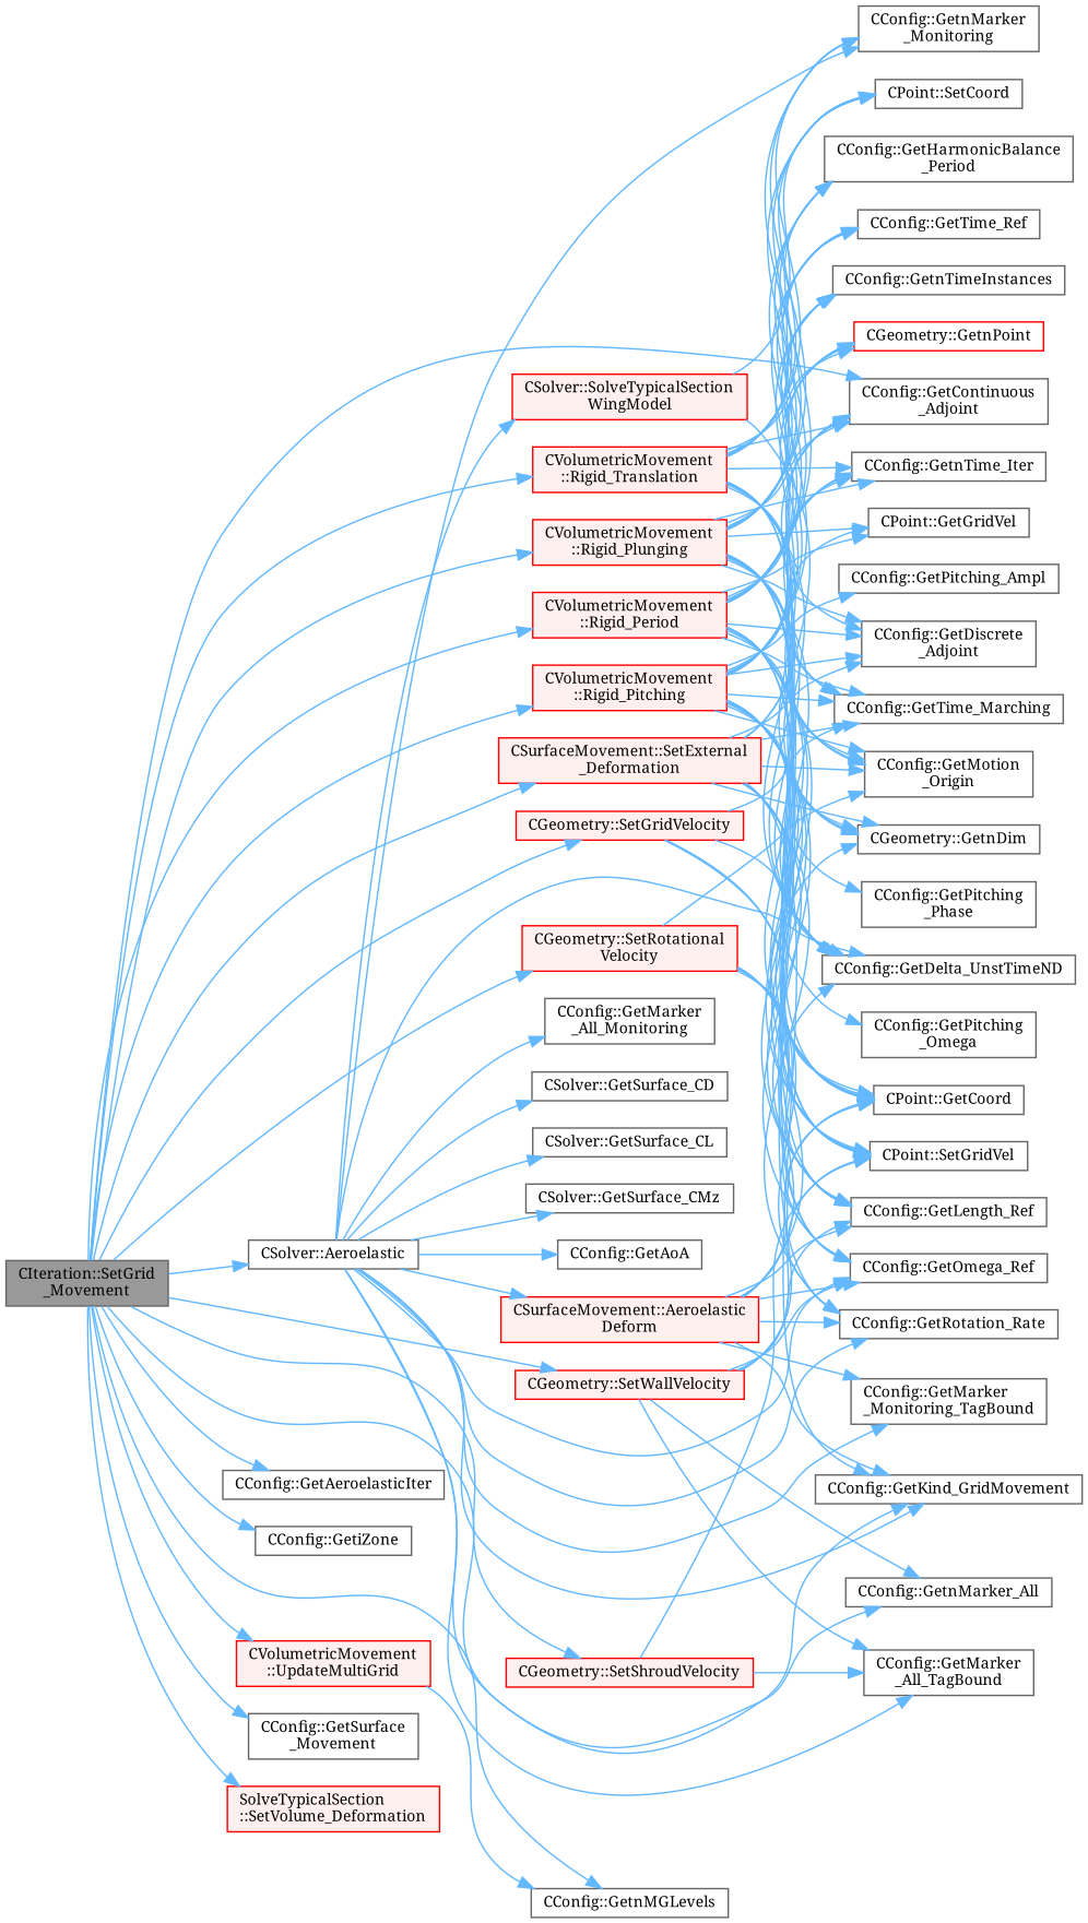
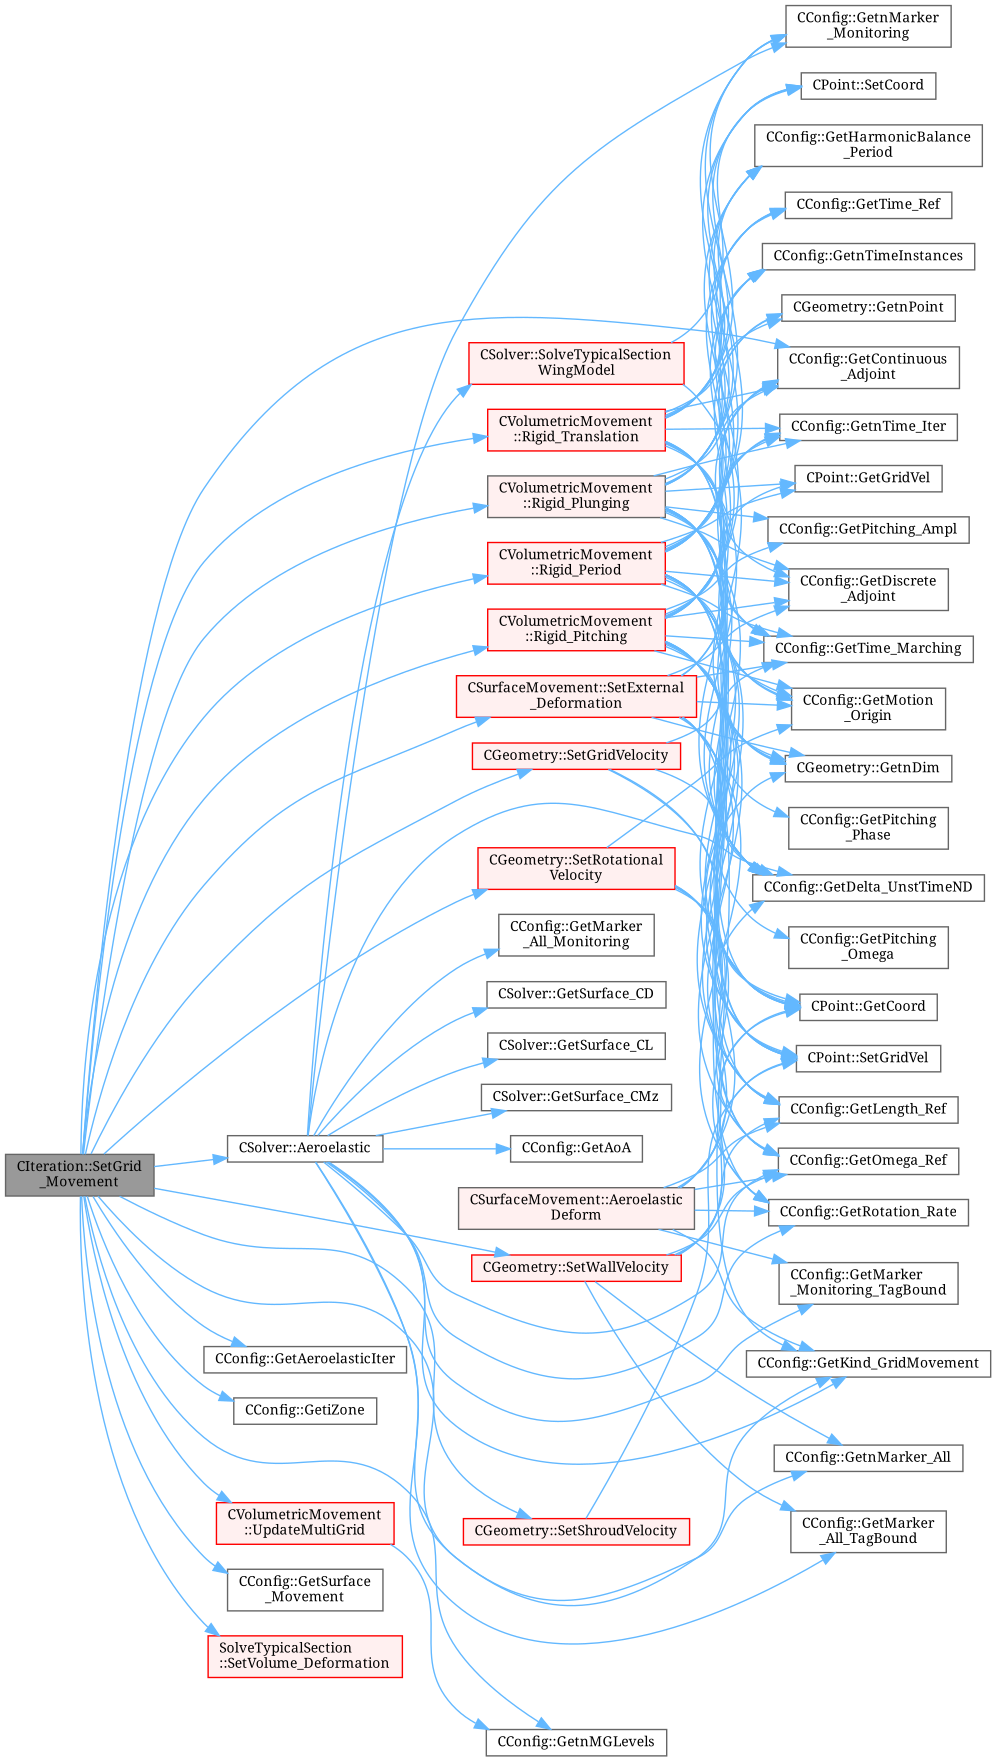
  digraph {
    fontname="Noto Serif"
    rankdir=LR
    node [color=grey40 fillcolor=white fontname="Noto Serif" fontsize=10 shape=box style=filled]
    edge [color=steelblue1 fontname="Noto Serif" fontsize=10 labelfontname=Helvetica labelfontsize=10 style=solid]
    n1 [color=gray40 fillcolor=grey60 fontcolor=black height=0.2 label="CIteration::SetGrid\l_Movement" width=0.4]
    n2 [height=0.2 label="CSolver::Aeroelastic" width=0.4]
    n3 [height=0.2 label="CConfig::GetKind_GridMovement" width=0.4]
    n4 [height=0.2 label="CConfig::GetAeroelasticIter" width=0.4]
    n5 [height=0.2 label="CConfig::GetContinuous\l_Adjoint" width=0.4]
    n6 [height=0.2 label="CConfig::GetiZone" width=0.4]
    n7 [height=0.2 label="CConfig::GetnMGLevels" width=0.4]
    n8 [height=0.2 label="CConfig::GetSurface\l_Movement" width=0.4]
    n9 [color=red fillcolor="#FFF0F0" height=0.2 label="CVolumetricMovement\l::Rigid_Pitching" width=0.4]
-   n10 [color=red fillcolor="#FFF0F0" height=0.2 label="CVolumetricMovement\l::Rigid_Plunging" width=0.4]
+   n10 [fillcolor="#FFF0F0" height=0.2 label="CVolumetricMovement\l::Rigid_Plunging" width=0.4]
    n11 [color=red fillcolor="#FFF0F0" height=0.2 label="CVolumetricMovement\l::Rigid_Period" width=0.4]
    n12 [color=red fillcolor="#FFF0F0" height=0.2 label="CVolumetricMovement\l::Rigid_Translation" width=0.4]
    n13 [color=red fillcolor="#FFF0F0" height=0.2 label="CSurfaceMovement::SetExternal\l_Deformation" width=0.4]
    n14 [color=red fillcolor="#FFF0F0" height=0.2 label="CGeometry::SetGridVelocity" width=0.4]
    n15 [color=red fillcolor="#FFF0F0" height=0.2 label="CGeometry::SetRotational\lVelocity" width=0.4]
    n16 [color=red fillcolor="#FFF0F0" height=0.2 label="CGeometry::SetShroudVelocity" width=0.4]
    n17 [color=red fillcolor="#FFF0F0" height=0.2 label="SolveTypicalSection\l::SetVolume_Deformation" width=0.4]
    n18 [color=red fillcolor="#FFF0F0" height=0.2 label="CGeometry::SetWallVelocity" width=0.4]
    n19 [color=red fillcolor="#FFF0F0" height=0.2 label="CVolumetricMovement\l::UpdateMultiGrid" width=0.4]
-   n20 [color=red fillcolor="#FFF0F0" height=0.2 label="CSurfaceMovement::Aeroelastic\lDeform" width=0.4]
+   n20 [fillcolor="#FFF0F0" height=0.2 label="CSurfaceMovement::Aeroelastic\lDeform" width=0.4]
    n21 [height=0.2 label="CConfig::GetDelta_UnstTimeND" width=0.4]
    n22 [height=0.2 label="CConfig::GetMarker\l_Monitoring_TagBound" width=0.4]
    n23 [height=0.2 label="CConfig::GetOmega_Ref" width=0.4]
    n24 [height=0.2 label="CConfig::GetRotation_Rate" width=0.4]
    n25 [height=0.2 label="CConfig::GetAoA" width=0.4]
    n26 [height=0.2 label="CConfig::GetMarker\l_All_Monitoring" width=0.4]
    n27 [height=0.2 label="CConfig::GetMarker\l_All_TagBound" width=0.4]
    n28 [height=0.2 label="CConfig::GetnMarker_All" width=0.4]
    n29 [height=0.2 label="CConfig::GetnMarker\l_Monitoring" width=0.4]
    n30 [height=0.2 label="CSolver::GetSurface_CD" width=0.4]
    n31 [height=0.2 label="CSolver::GetSurface_CL" width=0.4]
    n32 [height=0.2 label="CSolver::GetSurface_CMz" width=0.4]
    n33 [color=red fillcolor="#FFF0F0" height=0.2 label="CSolver::SolveTypicalSection\lWingModel" width=0.4]
    n34 [height=0.2 label="CPoint::GetCoord" width=0.4]
    n35 [height=0.2 label="CConfig::GetLength_Ref" width=0.4]
    n36 [height=0.2 label="CGeometry::GetnDim" width=0.4]
    n37 [height=0.2 label="CConfig::GetDiscrete\l_Adjoint" width=0.4]
    n38 [height=0.2 label="CPoint::GetGridVel" width=0.4]
    n39 [height=0.2 label="CConfig::GetHarmonicBalance\l_Period" width=0.4]
    n40 [height=0.2 label="CConfig::GetMotion\l_Origin" width=0.4]
-   n41 [color=red height=0.2 label="CGeometry::GetnPoint" width=0.4]
+   n41 [height=0.2 label="CGeometry::GetnPoint" width=0.4]
    n42 [height=0.2 label="CConfig::GetnTime_Iter" width=0.4]
    n43 [height=0.2 label="CConfig::GetnTimeInstances" width=0.4]
    n44 [height=0.2 label="CConfig::GetPitching_Ampl" width=0.4]
    n45 [height=0.2 label="CConfig::GetPitching\l_Omega" width=0.4]
    n46 [height=0.2 label="CConfig::GetPitching\l_Phase" width=0.4]
    n47 [height=0.2 label="CConfig::GetTime_Marching" width=0.4]
    n48 [height=0.2 label="CConfig::GetTime_Ref" width=0.4]
    n49 [height=0.2 label="CPoint::SetGridVel" width=0.4]
    n50 [height=0.2 label="CPoint::SetCoord" width=0.4]
    n1 -> n2
    n1 -> n3
    n1 -> n4
    n1 -> n5
    n1 -> n6
    n1 -> n7
    n1 -> n8
    n1 -> n9
    n1 -> n10
    n1 -> n11
    n1 -> n12
    n1 -> n13
    n1 -> n14
    n1 -> n15
    n1 -> n16
    n1 -> n17
    n1 -> n18
    n1 -> n19
    n2 -> n3
-   n2 -> n20
    n2 -> n21
    n2 -> n22
    n2 -> n23
    n2 -> n24
    n2 -> n25
    n2 -> n26
    n2 -> n27
    n2 -> n28
    n2 -> n29
    n2 -> n30
    n2 -> n31
    n2 -> n32
    n2 -> n33
    n9 -> n5
    n9 -> n21
    n9 -> n23
    n9 -> n34
    n9 -> n35
    n9 -> n36
    n9 -> n37
    n9 -> n38
    n9 -> n39
    n9 -> n40
    n9 -> n41
    n9 -> n42
    n9 -> n43
    n9 -> n44
    n9 -> n45
    n9 -> n46
    n9 -> n47
    n9 -> n48
    n9 -> n49
    n10 -> n5
    n10 -> n21
    n10 -> n23
    n10 -> n29
    n10 -> n34
    n10 -> n35
    n10 -> n36
    n10 -> n37
    n10 -> n38
    n10 -> n39
    n10 -> n40
-   n10 -> n41
+   n10 -> n44
    n10 -> n42
    n10 -> n43
    n10 -> n47
    n10 -> n48
    n10 -> n49
    n10 -> n50
    n11 -> n5
    n11 -> n21
    n11 -> n23
    n11 -> n24
    n11 -> n29
    n11 -> n34
    n11 -> n35
    n11 -> n36
    n11 -> n37
    n11 -> n38
    n11 -> n39
    n11 -> n40
    n11 -> n41
    n11 -> n42
    n11 -> n43
    n11 -> n47
    n11 -> n48
    n11 -> n49
    n11 -> n50
    n12 -> n5
    n12 -> n21
    n12 -> n29
    n12 -> n34
    n12 -> n36
    n12 -> n37
    n12 -> n39
    n12 -> n40
    n12 -> n41
    n12 -> n42
    n12 -> n43
    n12 -> n47
    n12 -> n48
    n12 -> n49
    n12 -> n50
    n13 -> n3
    n13 -> n5
    n13 -> n21
    n13 -> n24
    n13 -> n34
    n13 -> n35
    n13 -> n36
    n13 -> n37
    n13 -> n40
    n13 -> n42
    n13 -> n47
    n14 -> n21
    n14 -> n34
    n14 -> n47
    n14 -> n49
    n15 -> n23
    n15 -> n24
    n15 -> n34
    n15 -> n35
    n15 -> n40
    n15 -> n49
-   n16 -> n27
    n16 -> n49
    n18 -> n23
    n18 -> n27
    n18 -> n28
    n18 -> n34
    n18 -> n35
    n18 -> n49
    n19 -> n7
    n20 -> n3
    n20 -> n21
    n20 -> n22
    n20 -> n23
    n20 -> n24
    n20 -> n34
    n20 -> n35
    n20 -> n36
    n33 -> n21
    n33 -> n50
  }
